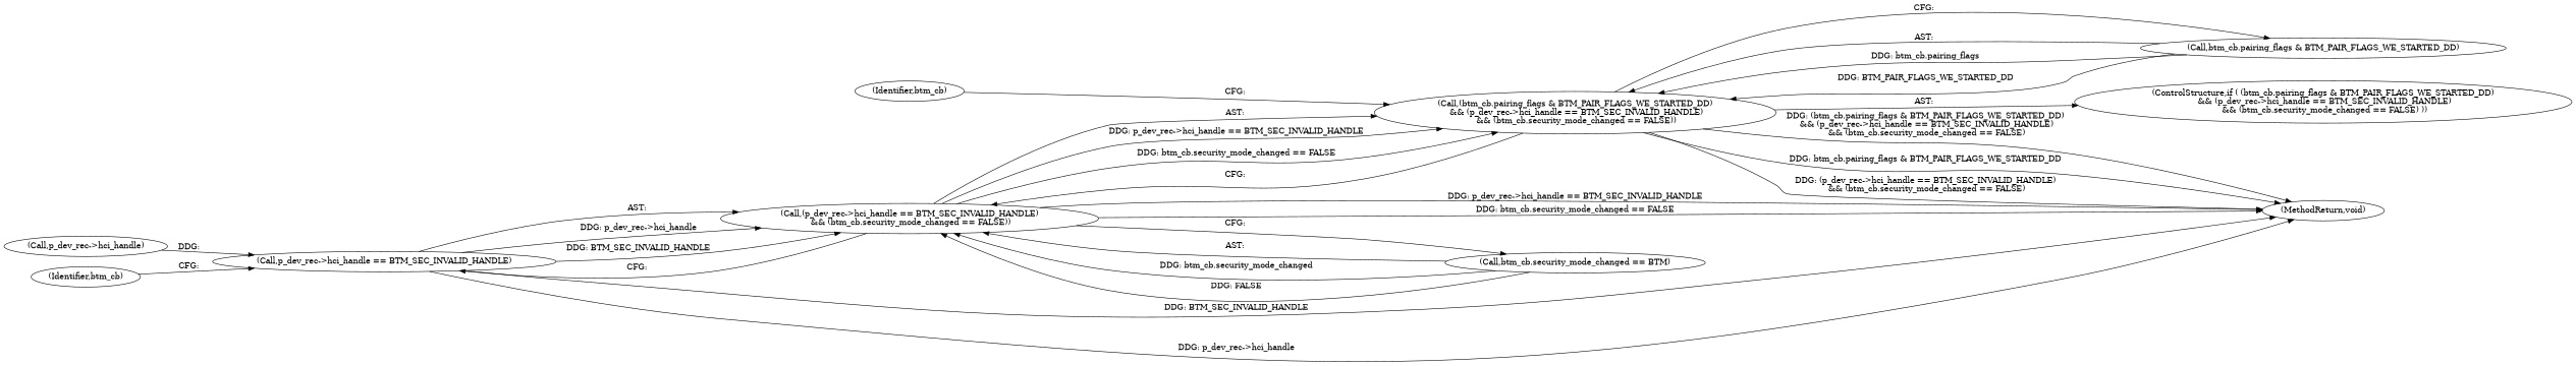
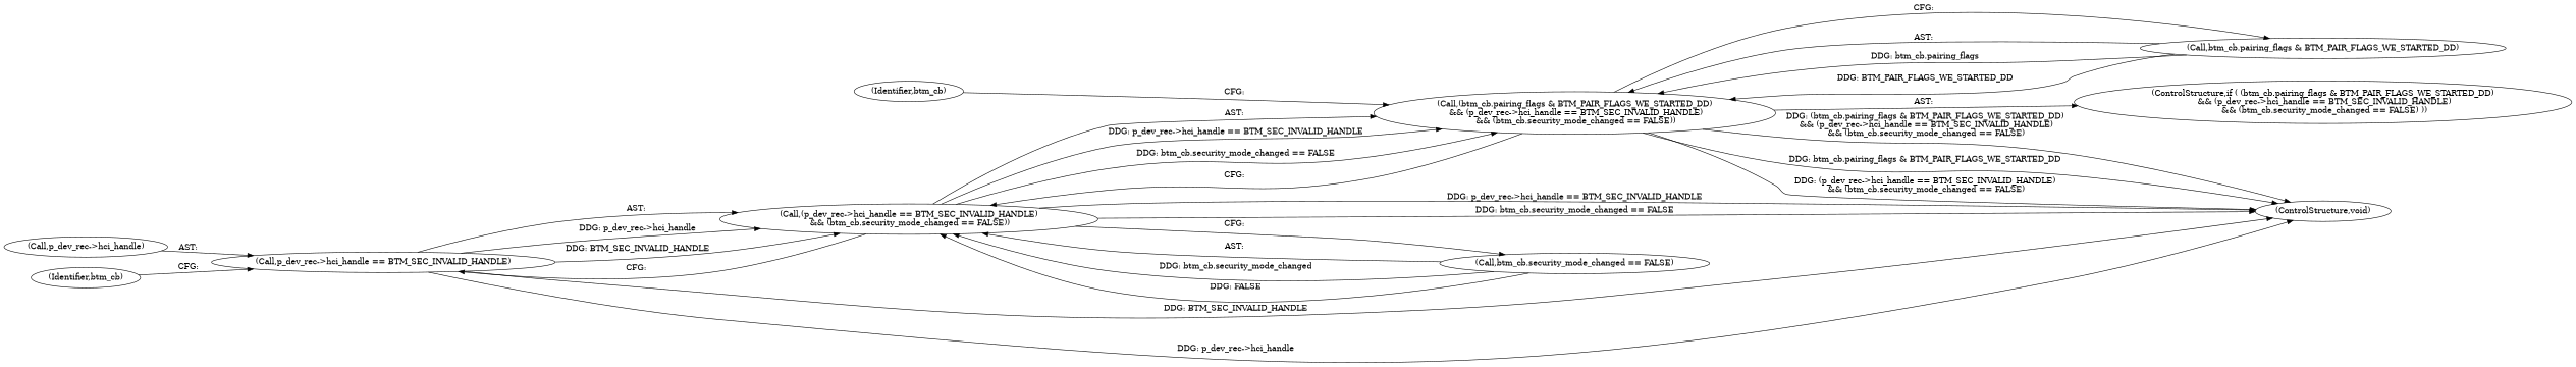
  digraph {
    rankdir=LR
    n1 [label="(Call,p_dev_rec->hci_handle == BTM_SEC_INVALID_HANDLE)"]
    n2 [label="(Call,(p_dev_rec->hci_handle == BTM_SEC_INVALID_HANDLE)\n && (btm_cb.security_mode_changed == FALSE))"]
-   n3 [label="(MethodReturn,void)"]
+   n3 [label="(ControlStructure,void)"]
    n4 [label="(Call,(btm_cb.pairing_flags & BTM_PAIR_FLAGS_WE_STARTED_DD)\n && (p_dev_rec->hci_handle == BTM_SEC_INVALID_HANDLE)\n && (btm_cb.security_mode_changed == FALSE))"]
-   n5 [label="(Call,btm_cb.security_mode_changed == BTM)"]
+   n5 [label="(Call,btm_cb.security_mode_changed == FALSE)"]
    n6 [label="(Call,btm_cb.pairing_flags & BTM_PAIR_FLAGS_WE_STARTED_DD)"]
    n7 [label="(ControlStructure,if ( (btm_cb.pairing_flags & BTM_PAIR_FLAGS_WE_STARTED_DD)\n && (p_dev_rec->hci_handle == BTM_SEC_INVALID_HANDLE)\n && (btm_cb.security_mode_changed == FALSE) ))"]
    n8 [label="(Call,p_dev_rec->hci_handle)"]
    n9 [label="(Identifier,btm_cb)"]
    n10 [label="(Identifier,btm_cb)"]
    n1 -> n2 [label="AST: "]
    n1 -> n2 [label="DDG: p_dev_rec->hci_handle"]
    n1 -> n2 [label="DDG: BTM_SEC_INVALID_HANDLE"]
    n1 -> n3 [label="DDG: BTM_SEC_INVALID_HANDLE"]
    n1 -> n3 [label="DDG: p_dev_rec->hci_handle"]
    n2 -> n1 [label="CFG: "]
    n2 -> n3 [label="DDG: p_dev_rec->hci_handle == BTM_SEC_INVALID_HANDLE"]
    n2 -> n3 [label="DDG: btm_cb.security_mode_changed == FALSE"]
    n2 -> n4 [label="AST: "]
    n2 -> n4 [label="DDG: p_dev_rec->hci_handle == BTM_SEC_INVALID_HANDLE"]
    n2 -> n4 [label="DDG: btm_cb.security_mode_changed == FALSE"]
    n2 -> n5 [label="CFG: "]
    n4 -> n2 [label="CFG: "]
    n4 -> n3 [label="DDG: (btm_cb.pairing_flags & BTM_PAIR_FLAGS_WE_STARTED_DD)\n && (p_dev_rec->hci_handle == BTM_SEC_INVALID_HANDLE)\n && (btm_cb.security_mode_changed == FALSE)"]
    n4 -> n3 [label="DDG: btm_cb.pairing_flags & BTM_PAIR_FLAGS_WE_STARTED_DD"]
    n4 -> n3 [label="DDG: (p_dev_rec->hci_handle == BTM_SEC_INVALID_HANDLE)\n && (btm_cb.security_mode_changed == FALSE)"]
    n4 -> n6 [label="CFG: "]
    n4 -> n7 [label="AST: "]
    n5 -> n2 [label="AST: "]
    n5 -> n2 [label="DDG: btm_cb.security_mode_changed"]
    n5 -> n2 [label="DDG: FALSE"]
    n6 -> n4 [label="AST: "]
    n6 -> n4 [label="DDG: btm_cb.pairing_flags"]
    n6 -> n4 [label="DDG: BTM_PAIR_FLAGS_WE_STARTED_DD"]
-   n8 -> n1 [label="DDG: "]
+   n8 -> n1 [label="AST: "]
    n9 -> n4 [label="CFG: "]
    n10 -> n1 [label="CFG: "]
  }
